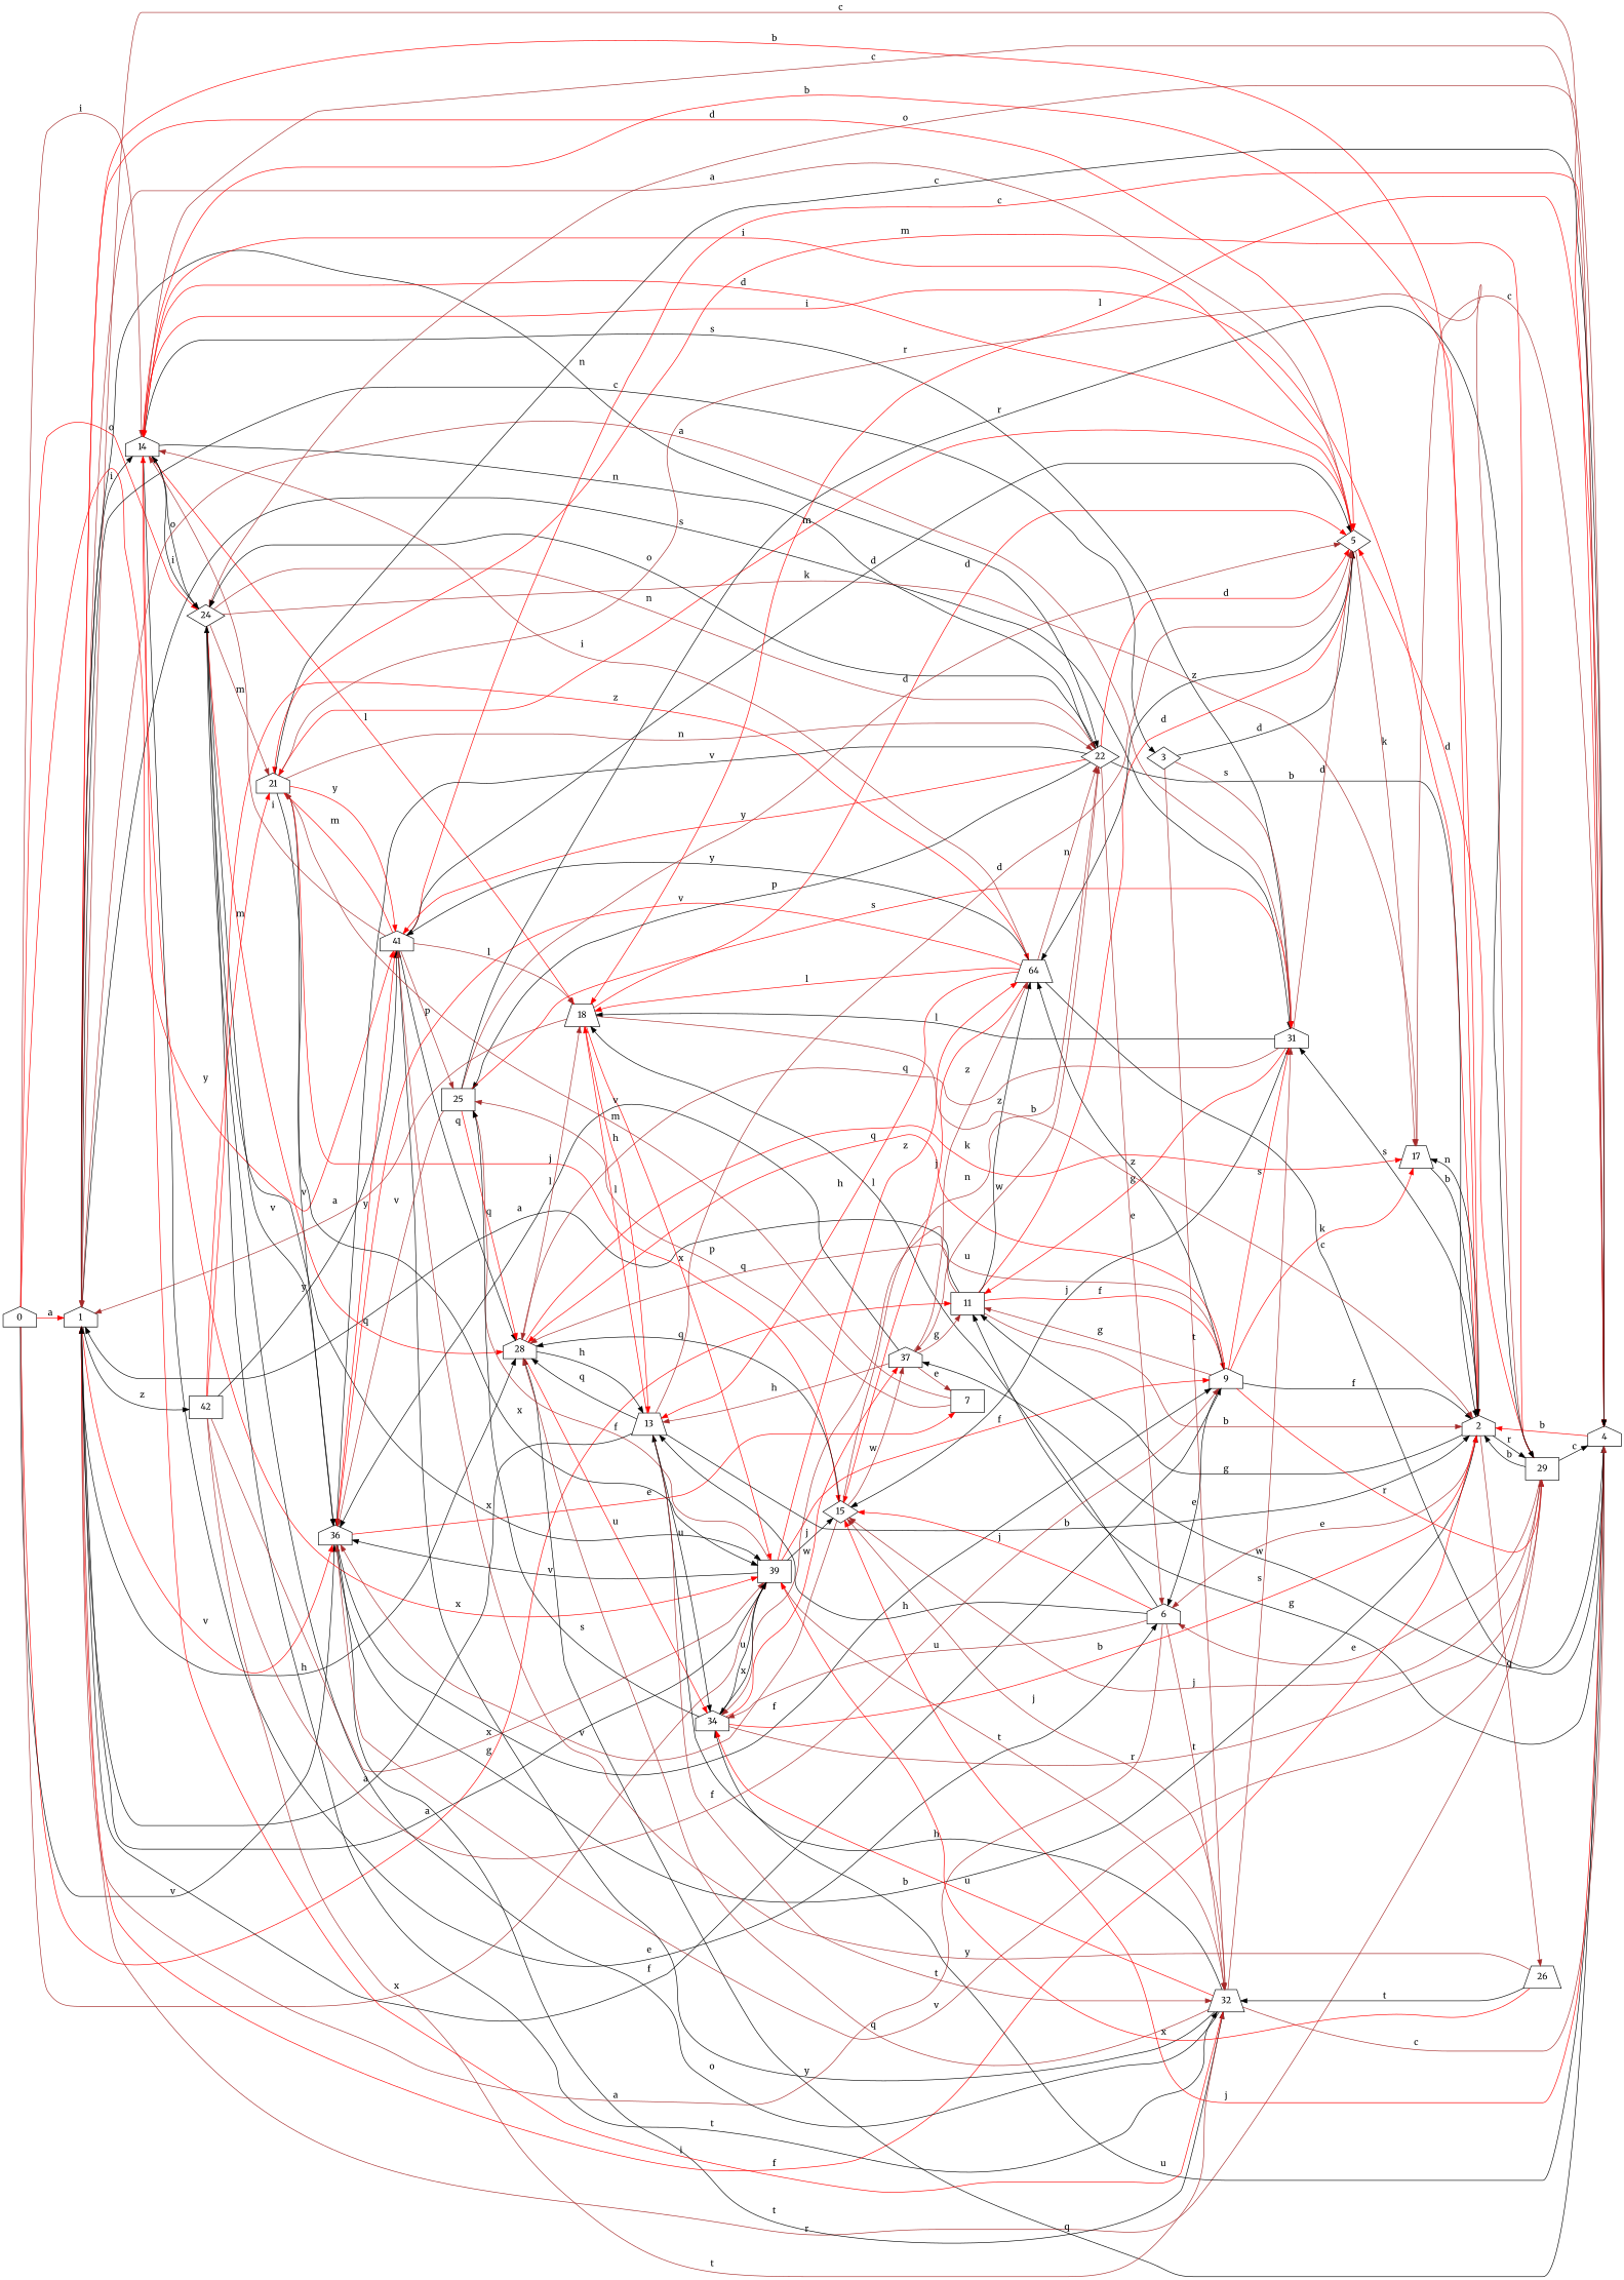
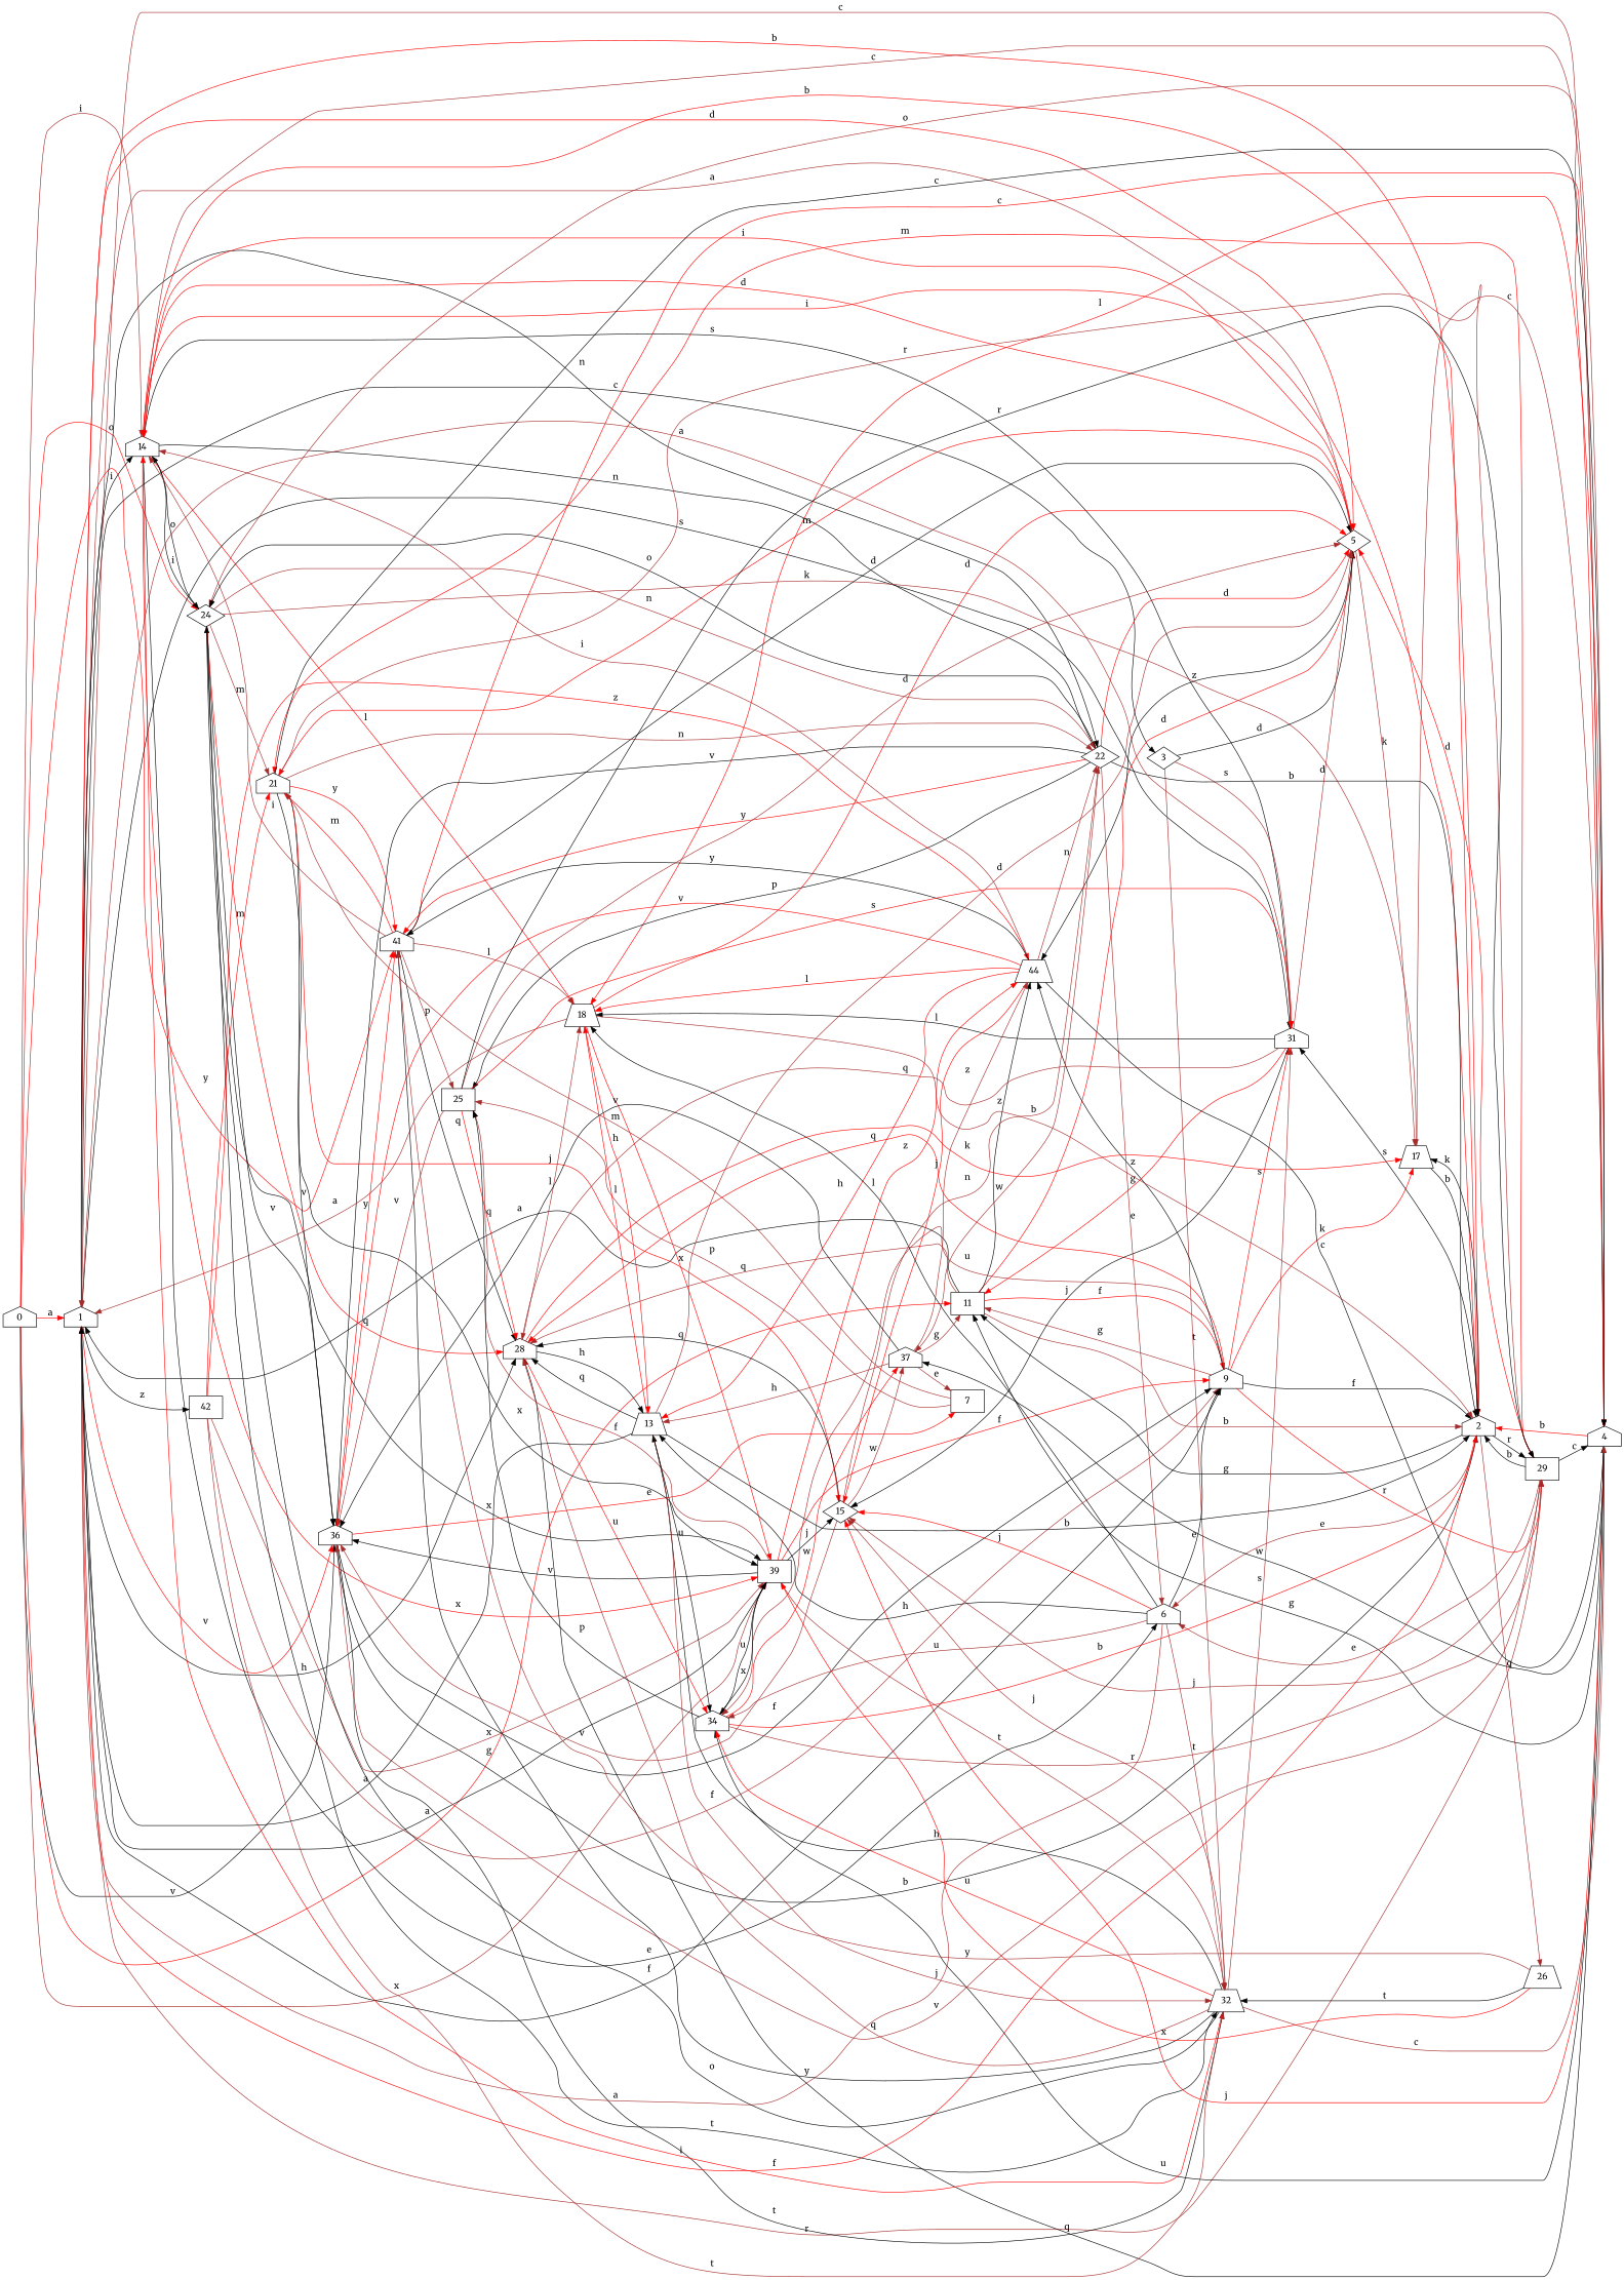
  strict digraph {
    fontname=Merriweather
    rankdir=LR
    node [fontname=Merriweather shape=house]
    edge [color=black fontname=Merriweather]
    0
    1
    11 [shape=box]
    14
    24 [shape=diamond]
    36
    39 [shape=box]
    41
    2
    3 [shape=diamond]
    4
    5 [shape=diamond]
    9
    22 [shape=diamond]
    29 [shape=box]
    31
    42 [shape=box]
    28
-   44 [shape=trapezium label=64]
+   44 [shape=trapezium]
    6
    18 [shape=trapezium]
    17 [shape=trapezium]
    32 [shape=trapezium]
    21
    7 [shape=box]
    15 [shape=diamond]
    34
    25 [shape=box]
    26 [shape=trapezium]
    37
    13 [shape=trapezium]
    0 -> 1 [color=red label=a]
    0 -> 11 [color=red label=g]
    0 -> 14 [color=brown label=i]
    0 -> 24 [color=red label=o]
    0 -> 36 [label=v]
    0 -> 39 [color=brown label=x]
    0 -> 41 [color=red label=y]
    1 -> 14 [label=i]
    1 -> 36 [color=red label=v]
    1 -> 2 [color=red label=b]
    1 -> 3 [label=c]
    1 -> 4 [color=brown label=c]
    1 -> 5 [color=red label=d]
    1 -> 9 [label=f]
    1 -> 22 [label=n]
    1 -> 29 [color=brown label=r]
    1 -> 31 [label=s]
    1 -> 42 [label=z]
    1 -> 28 [label=h]
    11 -> 1 [label=a]
    11 -> 2 [color=brown label=b]
    11 -> 5 [color=red label=d]
    11 -> 9 [color=red label=f]
    11 -> 28 [color=brown label=q]
    11 -> 44 [label=z]
    14 -> 24 [label=o]
    14 -> 39 [color=red label=x]
    14 -> 2 [color=red label=b]
    14 -> 4 [color=brown label=c]
    14 -> 5 [color=red label=d]
    14 -> 22 [label=n]
    14 -> 31 [label=s]
    14 -> 6 [label=e]
    14 -> 18 [color=red label=l]
    24 -> 14 [label=i]
    24 -> 36 [label=v]
    24 -> 39 [label=x]
    24 -> 22 [color=brown label=n]
    24 -> 28 [color=red label=q]
    24 -> 17 [color=brown label=k]
    24 -> 32 [label=t]
    24 -> 21 [color=brown label=m]
    36 -> 41 [color=red label=y]
    36 -> 2 [label=b]
    36 -> 9 [label=f]
    36 -> 32 [label=t]
    36 -> 7 [color=red label=e]
    39 -> 1 [label=a]
    39 -> 36 [label=v]
    39 -> 9 [color=red label=f]
    39 -> 44 [color=red label=z]
    39 -> 32 [color=brown label=t]
    39 -> 15 [label=j]
    39 -> 34 [label=u]
    39 -> 25 [color=brown label=f]
    41 -> 14 [color=brown label=i]
    41 -> 4 [color=red label=c]
    41 -> 5 [label=d]
    41 -> 28 [label=q]
    41 -> 18 [color=brown label=l]
    41 -> 21 [color=red label=m]
    41 -> 25 [color=brown label=p]
    2 -> 1 [color=red label=f]
    2 -> 11 [label=g]
    2 -> 14 [color=red label=i]
    2 -> 29 [label=r]
    2 -> 31 [label=s]
    2 -> 6 [color=brown label=e]
-   2 -> 17 [label=n]
+   2 -> 17 [label=k]
    2 -> 26 [color=brown label=q]
    3 -> 5 [label=d]
    3 -> 31 [color=brown label=s]
    3 -> 32 [color=brown label=t]
    4 -> 11 [label=g]
    4 -> 24 [color=brown label=o]
    4 -> 2 [color=red label=b]
    4 -> 28 [label=q]
    4 -> 18 [color=red label=l]
    4 -> 15 [color=red label=j]
    4 -> 34 [label=u]
    4 -> 37 [label=w]
    5 -> 1 [color=brown label=a]
    5 -> 14 [color=red label=i]
    5 -> 44 [label=z]
    5 -> 17 [color=brown label=k]
    5 -> 21 [color=red label=m]
    9 -> 11 [color=brown label=g]
    9 -> 2 [label=f]
    9 -> 29 [color=red label=r]
    9 -> 31 [color=red label=s]
    9 -> 28 [color=red label=q]
    9 -> 44 [label=z]
-   9 -> 6 [label=e]
+   6 -> 9 [label=e]
    9 -> 17 [color=red label=k]
    9 -> 34 [color=brown label=u]
    22 -> 24 [label=o]
    22 -> 36 [label=v]
    22 -> 41 [color=red label=y]
    22 -> 2 [label=b]
    22 -> 5 [color=red label=d]
    22 -> 6 [color=brown label=e]
    22 -> 25 [label=p]
    22 -> 37 [color=brown label=w]
    29 -> 36 [color=brown label=v]
    29 -> 2 [label=b]
    29 -> 4 [label=c]
    29 -> 5 [color=red label=d]
    29 -> 6 [color=brown label=e]
    29 -> 21 [color=red label=m]
    29 -> 15 [color=brown label=j]
    31 -> 1 [color=brown label=a]
    31 -> 11 [color=red label=g]
    31 -> 5 [color=brown label=d]
    31 -> 28 [color=brown label=q]
    31 -> 18 [label=l]
    31 -> 15 [label=j]
    42 -> 39 [color=brown label=x]
-   42 -> 41 [label=y]
    42 -> 9 [color=brown label=f]
    42 -> 44 [color=red label=z]
    42 -> 32 [color=brown label=t]
    42 -> 21 [color=red label=m]
    28 -> 18 [color=brown label=l]
    28 -> 17 [color=red label=k]
    28 -> 34 [color=red label=u]
    28 -> 13 [label=h]
    44 -> 14 [color=brown label=i]
    44 -> 36 [color=red label=v]
    44 -> 41 [label=y]
    44 -> 4 [label=c]
    44 -> 22 [color=brown label=n]
    44 -> 18 [color=red label=l]
    44 -> 15 [color=red label=j]
    44 -> 13 [color=red label=h]
    6 -> 1 [color=brown label=a]
    6 -> 18 [label=l]
    6 -> 32 [color=brown label=t]
    6 -> 15 [color=red label=j]
    6 -> 34 [color=brown label=u]
    6 -> 13 [label=h]
    18 -> 1 [color=brown label=a]
    18 -> 39 [color=red label=x]
    18 -> 2 [color=brown label=b]
    18 -> 5 [color=red label=d]
    18 -> 13 [color=red label=h]
    17 -> 2 [label=b]
    17 -> 4 [color=brown label=c]
    32 -> 14 [color=red label=i]
    32 -> 24 [label=o]
    32 -> 41 [label=y]
    32 -> 4 [color=brown label=c]
    32 -> 31 [color=brown label=s]
    32 -> 28 [color=brown label=q]
    32 -> 15 [color=brown label=j]
    32 -> 34 [color=red label=u]
    32 -> 13 [label=h]
    21 -> 36 [label=v]
    21 -> 39 [label=x]
    21 -> 41 [color=red label=y]
    21 -> 4 [label=c]
    21 -> 22 [color=brown label=n]
    21 -> 29 [color=brown label=r]
    21 -> 15 [color=red label=j]
    7 -> 21 [color=brown label=m]
    7 -> 25 [color=brown label=p]
    15 -> 36 [color=brown label=v]
    15 -> 22 [color=brown label=n]
    15 -> 28 [label=q]
    15 -> 37 [color=brown label=w]
    34 -> 39 [label=x]
    34 -> 2 [color=red label=b]
    34 -> 29 [color=brown label=r]
-   34 -> 25 [label=s]
+   34 -> 25 [label=p]
    34 -> 37 [color=red label=w]
    25 -> 36 [color=brown label=v]
    25 -> 5 [color=brown label=d]
    25 -> 29 [label=r]
    25 -> 31 [color=red label=s]
    25 -> 28 [color=red label=q]
    26 -> 39 [color=red label=x]
    26 -> 41 [color=brown label=y]
    26 -> 32 [label=t]
    37 -> 11 [color=brown label=g]
    37 -> 36 [label=v]
    37 -> 44 [color=brown label=z]
    37 -> 7 [color=brown label=e]
    37 -> 13 [color=brown label=h]
    13 -> 1 [label=a]
    13 -> 2 [label=b]
    13 -> 5 [color=brown label=d]
    13 -> 28 [label=q]
    13 -> 18 [color=red label=l]
-   13 -> 32 [color=brown label=t]
+   13 -> 32 [color=brown label=j]
    13 -> 34 [label=u]
  }
